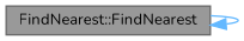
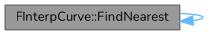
  digraph {
    rankdir=TB
    fontname=Nunito
-   n1 [color=gray40 fillcolor=grey60 fontcolor=black fontname=Nunito fontsize=10 height=0.2 label="FindNearest::FindNearest" shape=box style=filled width=0.4]
+   n1 [color=gray40 fillcolor=grey60 fontcolor=black fontname=Nunito fontsize=10 height=0.2 label="FInterpCurve::FindNearest" shape=box style=filled width=0.4]
    n1 -> n1 [color=steelblue1 fontname=Nunito fontsize=10 labelfontname=Helvetica labelfontsize=10 style=solid]
  }
